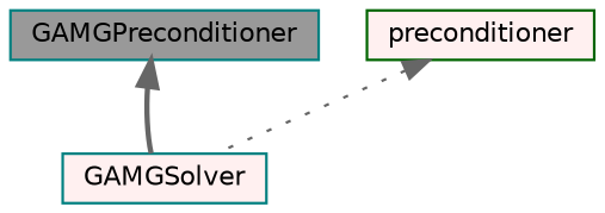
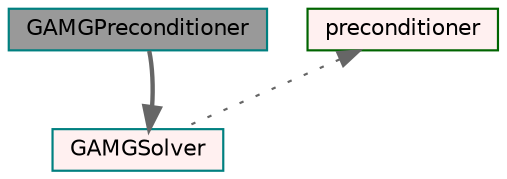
  digraph {
    node [color=teal fillcolor="#FFF0F0" fontname=Helvetica fontsize=10 shape=box style=filled]
    edge [color=gray40 dir=back fontname=Helvetica fontsize=10 labelfontname=Helvetica labelfontsize=10]
    n1 [fillcolor=grey60 fontcolor=black height=0.2 label=GAMGPreconditioner width=0.4]
    n2 [height=0.2 label=GAMGSolver width=0.4]
    n3 [color=darkgreen height=0.2 label=preconditioner width=0.4]
-   n1 -> n2 [style=bold]
+   n2 -> n1 [style=bold]
    n3 -> n2 [style=dotted]
  }
